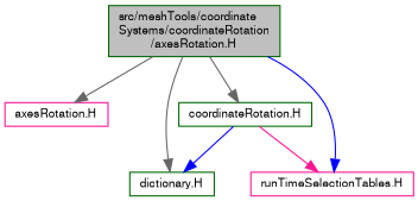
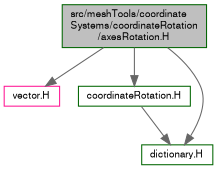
  digraph {
    node [color=darkgreen fontname=FreeSans fontsize=10 shape=record]
    edge [color=gray40 fontname=FreeSans fontsize=10 labelfontname=FreeSans labelfontsize=10 style=solid]
    n1 [fillcolor=grey75 fontcolor=black height=0.2 label="src/meshTools/coordinate\lSystems/coordinateRotation\l/axesRotation.H" style=filled width=0.4]
-   n2 [color=deeppink height=0.2 label="axesRotation.H" width=0.4]
+   n2 [color=deeppink height=0.2 label="vector.H" width=0.4]
    n3 [height=0.2 label="coordinateRotation.H" width=0.4]
    n4 [height=0.2 label="dictionary.H" width=0.4]
-   n5 [color=deeppink height=0.2 label="runTimeSelectionTables.H" width=0.4]
    n1 -> n2
    n1 -> n3
    n1 -> n4
-   n1 -> n5 [color=blue]
-   n3 -> n4 [color=blue]
-   n3 -> n5 [color=deeppink]
+   n3 -> n4
  }
